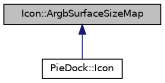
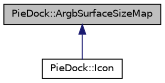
  digraph {
    node [color=black fontname=Helvetica fontsize=10 shape=record style=filled]
-   n1 [fillcolor=grey75 fontcolor=black height=0.2 label="Icon::ArgbSurfaceSizeMap" width=0.4]
+   n1 [fillcolor=grey75 fontcolor=black height=0.2 label="PieDock::ArgbSurfaceSizeMap" width=0.4]
    n2 [fillcolor=white height=0.2 label="PieDock::Icon" width=0.4]
    n1 -> n2 [color=midnightblue dir=back fontname=Helvetica fontsize=10 labelfontname=Helvetica labelfontsize=10 style=solid]
  }
